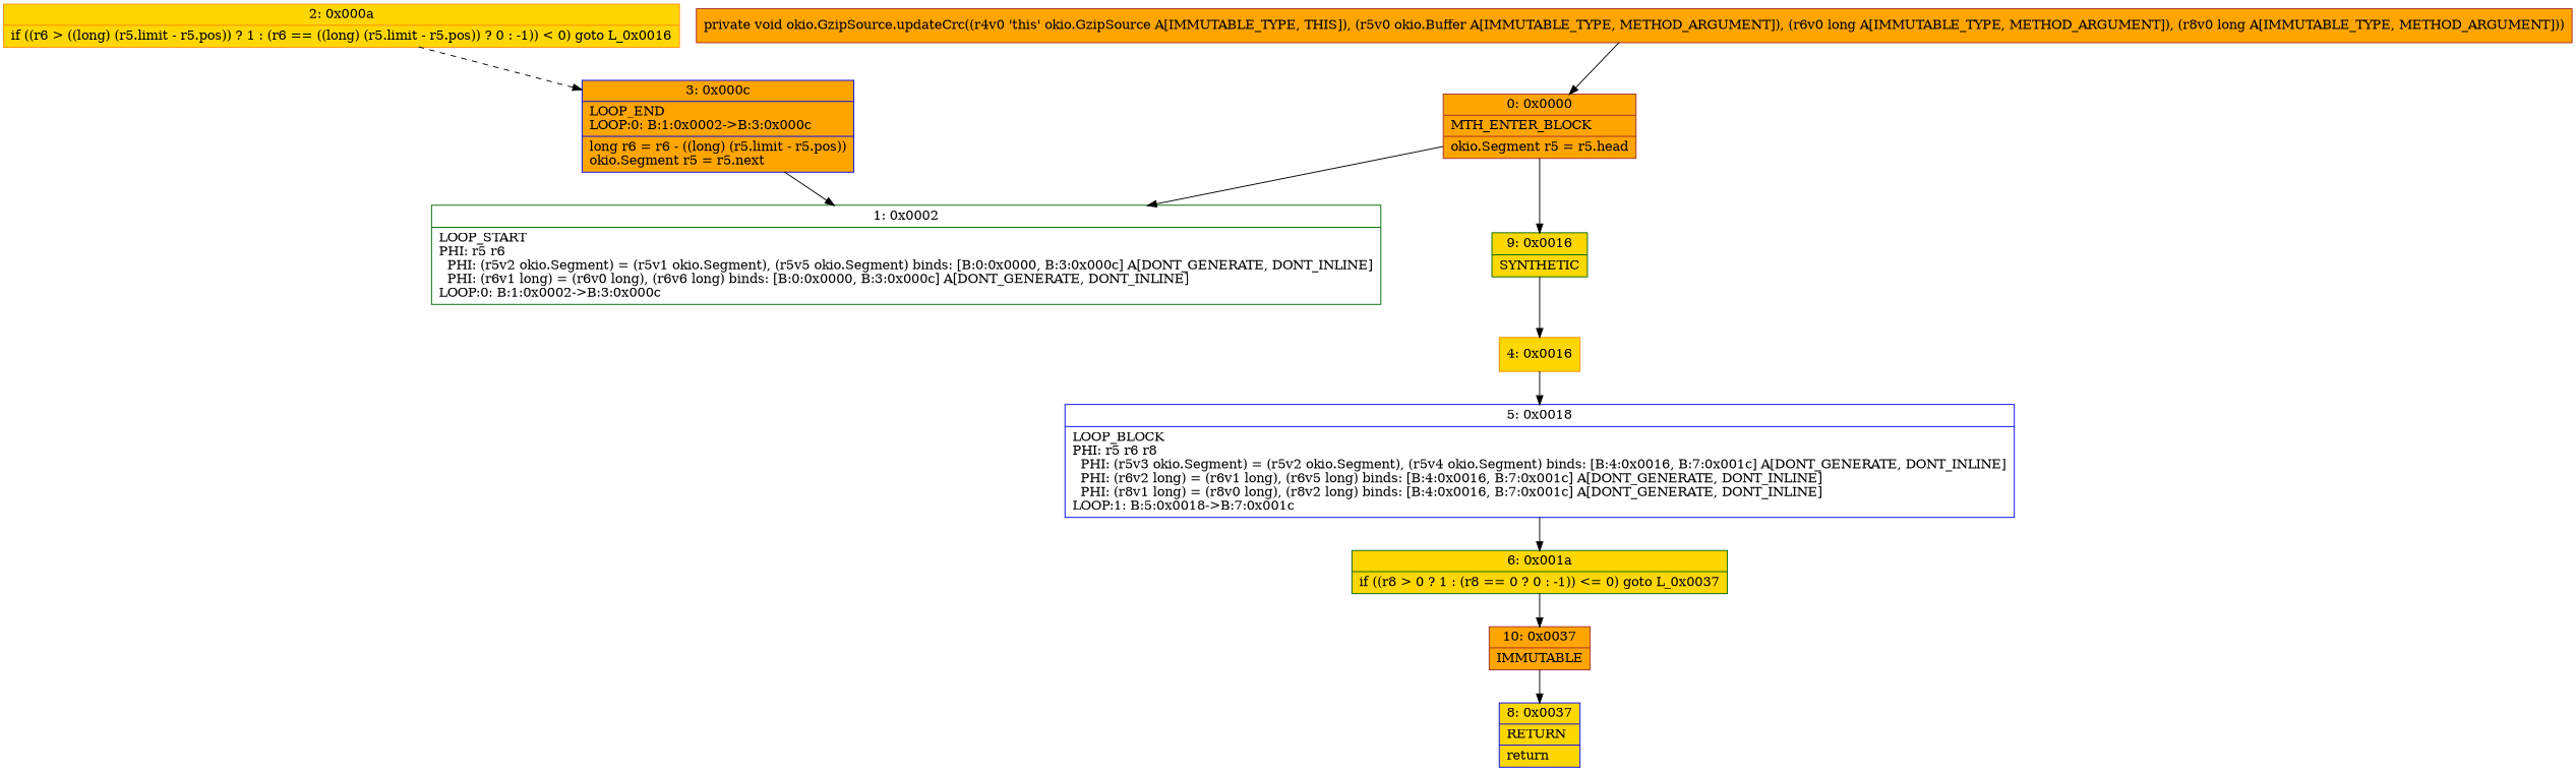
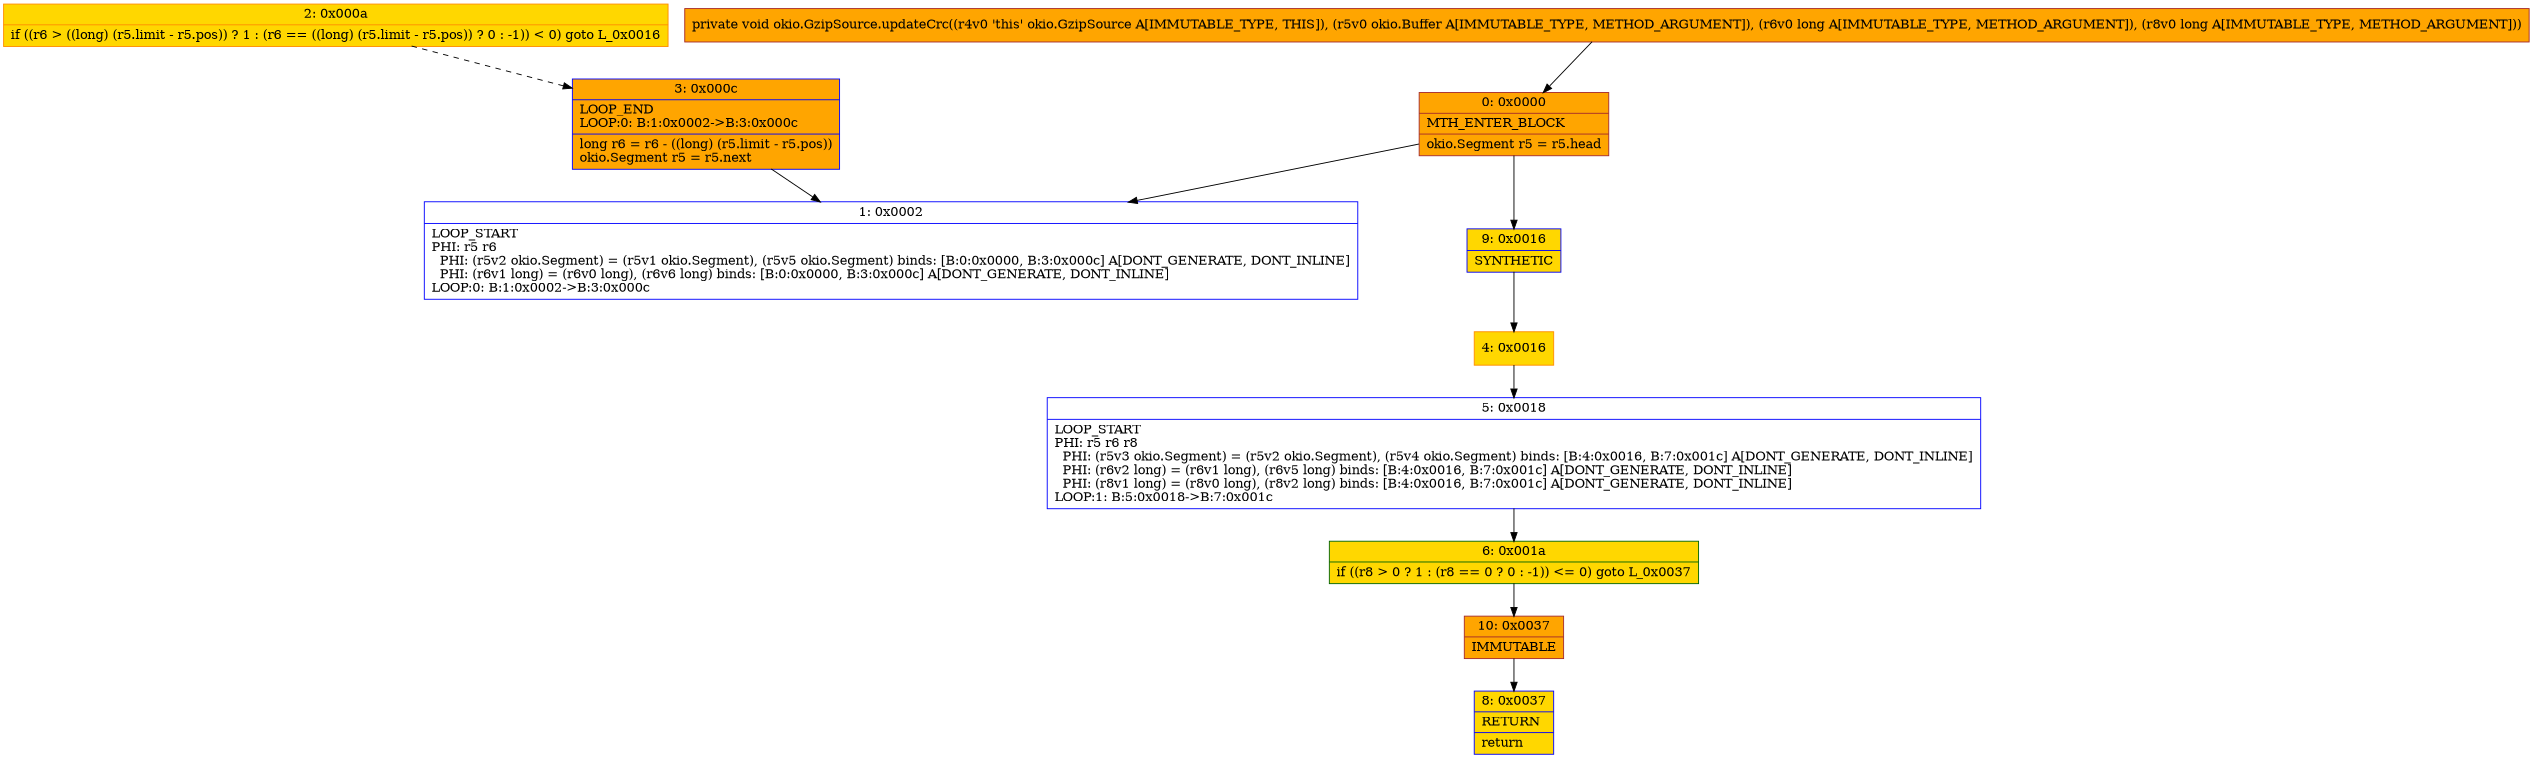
  digraph {
    node [color=blue fillcolor=gold shape=record style=filled]
    n1 [color=brown fillcolor=orange label="{0\:\ 0x0000|MTH_ENTER_BLOCK\l|okio.Segment r5 = r5.head\l}"]
-   n2 [color=darkgreen fillcolor=white label="{1\:\ 0x0002|LOOP_START\lPHI: r5 r6 \l  PHI: (r5v2 okio.Segment) = (r5v1 okio.Segment), (r5v5 okio.Segment) binds: [B:0:0x0000, B:3:0x000c] A[DONT_GENERATE, DONT_INLINE]\l  PHI: (r6v1 long) = (r6v0 long), (r6v6 long) binds: [B:0:0x0000, B:3:0x000c] A[DONT_GENERATE, DONT_INLINE]\lLOOP:0: B:1:0x0002\-\>B:3:0x000c\l}"]
-   n3 [color=darkgreen label="{9\:\ 0x0016|SYNTHETIC\l}"]
+   n2 [fillcolor=white label="{1\:\ 0x0002|LOOP_START\lPHI: r5 r6 \l  PHI: (r5v2 okio.Segment) = (r5v1 okio.Segment), (r5v5 okio.Segment) binds: [B:0:0x0000, B:3:0x000c] A[DONT_GENERATE, DONT_INLINE]\l  PHI: (r6v1 long) = (r6v0 long), (r6v6 long) binds: [B:0:0x0000, B:3:0x000c] A[DONT_GENERATE, DONT_INLINE]\lLOOP:0: B:1:0x0002\-\>B:3:0x000c\l}"]
+   n3 [label="{9\:\ 0x0016|SYNTHETIC\l}"]
    n4 [color=darkorange label="{2\:\ 0x000a|if ((r6 \> ((long) (r5.limit \- r5.pos)) ? 1 : (r6 == ((long) (r5.limit \- r5.pos)) ? 0 : \-1)) \< 0) goto L_0x0016\l}"]
    n5 [fillcolor=orange label="{3\:\ 0x000c|LOOP_END\lLOOP:0: B:1:0x0002\-\>B:3:0x000c\l|long r6 = r6 \- ((long) (r5.limit \- r5.pos))\lokio.Segment r5 = r5.next\l}"]
    n6 [color=darkorange label="{4\:\ 0x0016}"]
-   n7 [fillcolor=white label="{5\:\ 0x0018|LOOP_BLOCK\lPHI: r5 r6 r8 \l  PHI: (r5v3 okio.Segment) = (r5v2 okio.Segment), (r5v4 okio.Segment) binds: [B:4:0x0016, B:7:0x001c] A[DONT_GENERATE, DONT_INLINE]\l  PHI: (r6v2 long) = (r6v1 long), (r6v5 long) binds: [B:4:0x0016, B:7:0x001c] A[DONT_GENERATE, DONT_INLINE]\l  PHI: (r8v1 long) = (r8v0 long), (r8v2 long) binds: [B:4:0x0016, B:7:0x001c] A[DONT_GENERATE, DONT_INLINE]\lLOOP:1: B:5:0x0018\-\>B:7:0x001c\l}"]
+   n7 [fillcolor=white label="{5\:\ 0x0018|LOOP_START\lPHI: r5 r6 r8 \l  PHI: (r5v3 okio.Segment) = (r5v2 okio.Segment), (r5v4 okio.Segment) binds: [B:4:0x0016, B:7:0x001c] A[DONT_GENERATE, DONT_INLINE]\l  PHI: (r6v2 long) = (r6v1 long), (r6v5 long) binds: [B:4:0x0016, B:7:0x001c] A[DONT_GENERATE, DONT_INLINE]\l  PHI: (r8v1 long) = (r8v0 long), (r8v2 long) binds: [B:4:0x0016, B:7:0x001c] A[DONT_GENERATE, DONT_INLINE]\lLOOP:1: B:5:0x0018\-\>B:7:0x001c\l}"]
    n8 [color=darkgreen label="{6\:\ 0x001a|if ((r8 \> 0 ? 1 : (r8 == 0 ? 0 : \-1)) \<= 0) goto L_0x0037\l}"]
    n9 [color=brown fillcolor=orange label="{10\:\ 0x0037|IMMUTABLE\l}"]
    n10 [label="{8\:\ 0x0037|RETURN\l|return\l}"]
    n11 [color=brown fillcolor=orange label="{private void okio.GzipSource.updateCrc((r4v0 'this' okio.GzipSource A[IMMUTABLE_TYPE, THIS]), (r5v0 okio.Buffer A[IMMUTABLE_TYPE, METHOD_ARGUMENT]), (r6v0 long A[IMMUTABLE_TYPE, METHOD_ARGUMENT]), (r8v0 long A[IMMUTABLE_TYPE, METHOD_ARGUMENT])) }"]
    n1 -> n2
    n1 -> n3
    n3 -> n6
    n4 -> n5 [style=dashed]
    n5 -> n2
    n6 -> n7
    n7 -> n8
    n8 -> n9
    n9 -> n10
    n11 -> n1
  }
